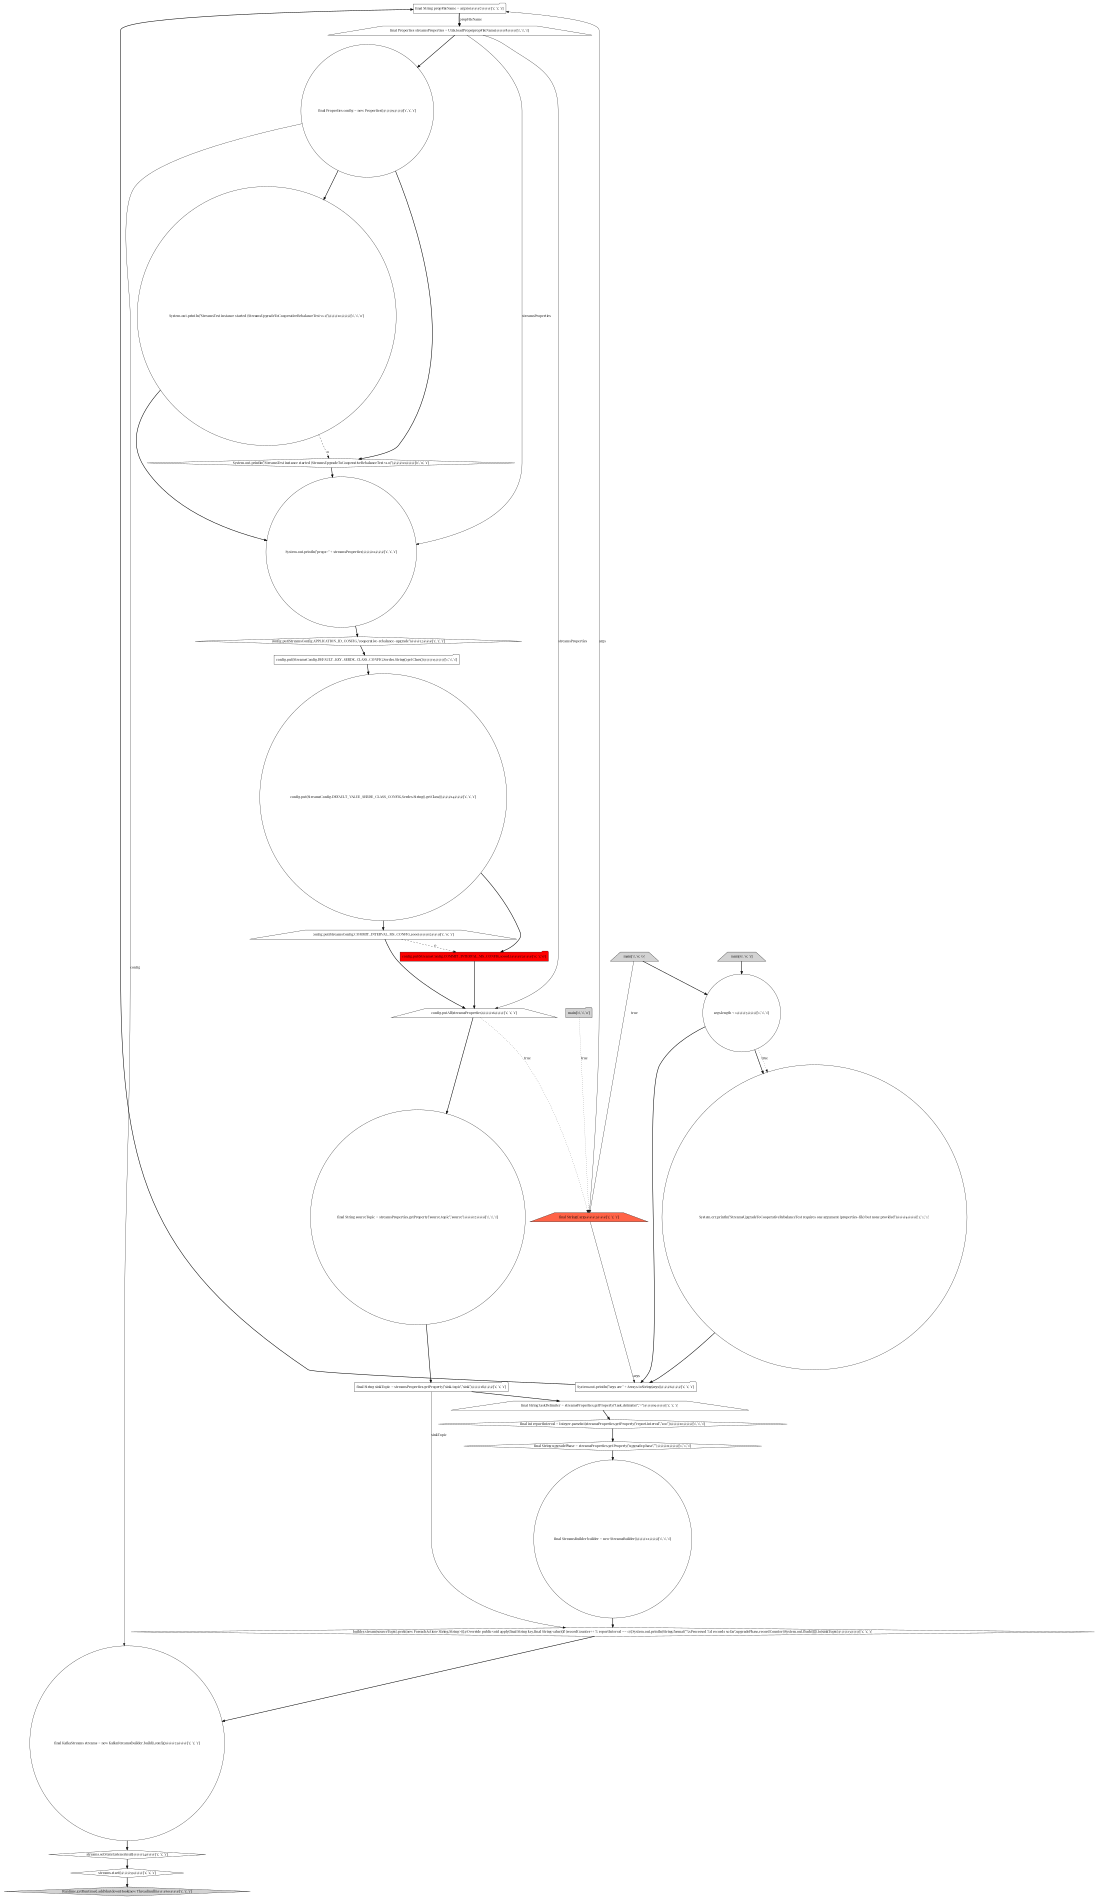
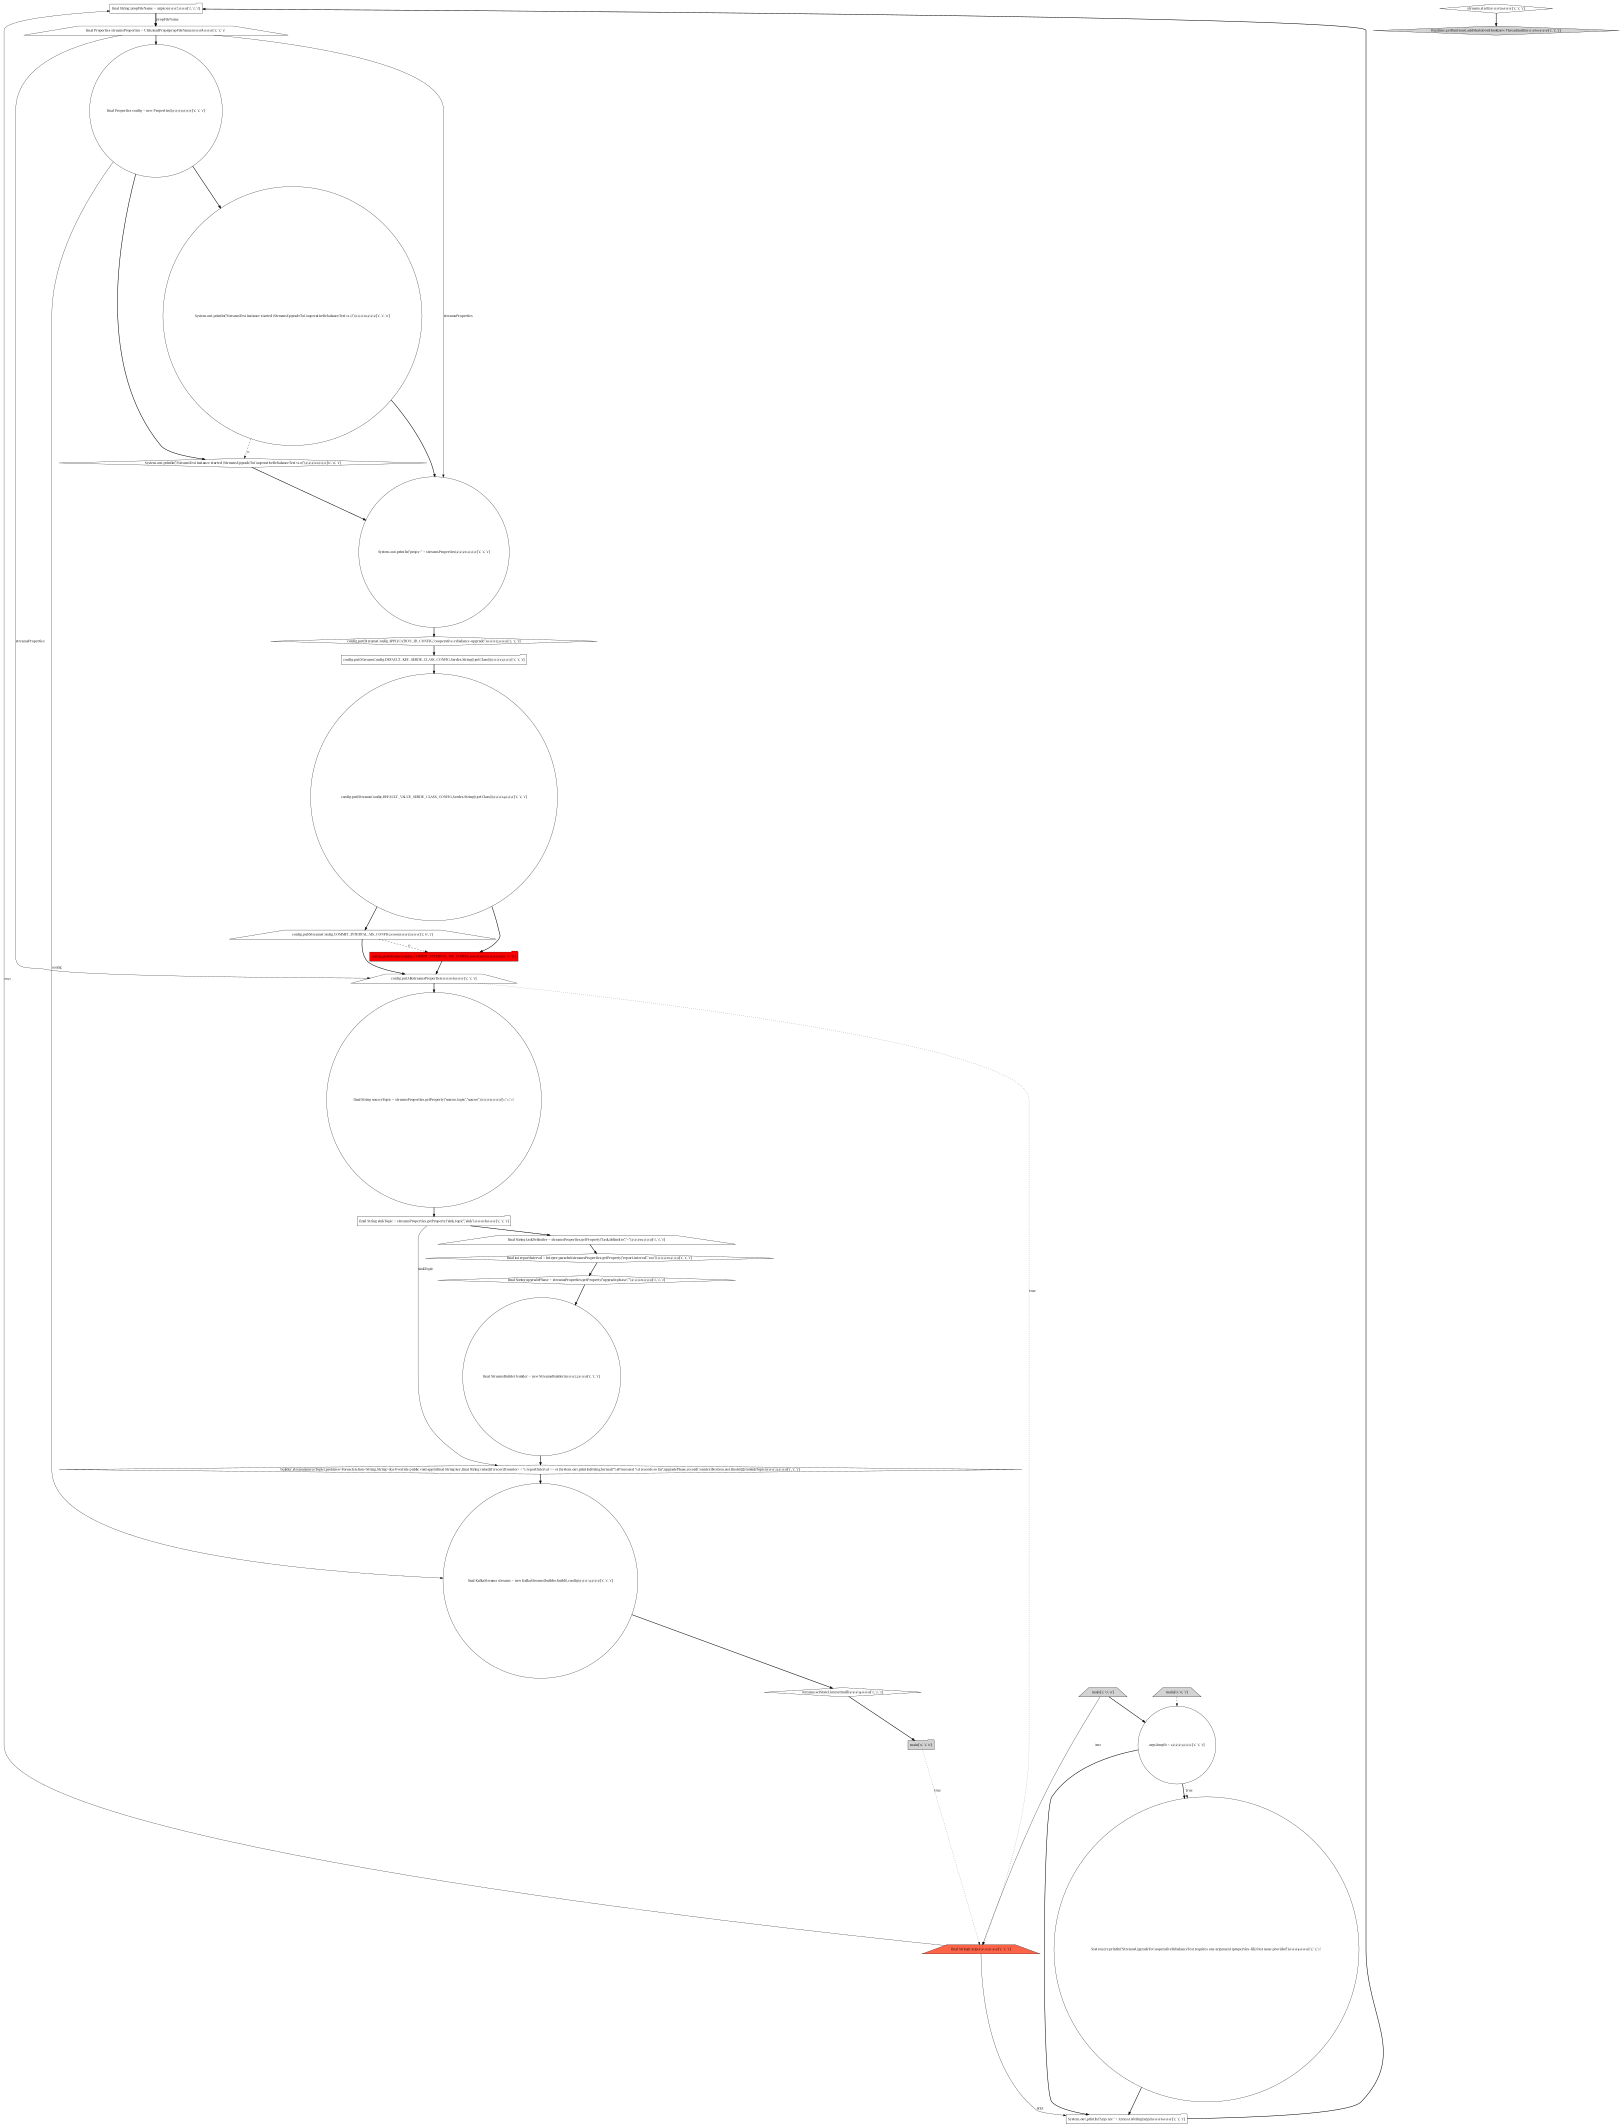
  digraph {
    fontname="Playfair Display"
    node [fillcolor=white fontname="Playfair Display" shape=circle style=filled]
    edge [fontname="Playfair Display" style=bold]
    n1 [label="final String propFileName = args(0(@@@7@@@['1', '1', '1']" shape=folder]
    n2 [label="final Properties streamsProperties = Utils.loadProps(propFileName)@@@8@@@['1', '1', '1']" shape=trapezium]
    n3 [label="System.out.println(\"props=\" + streamsProperties)@@@11@@@['1', '1', '1']"]
    n4 [label="final Properties config = new Properties()@@@9@@@['1', '1', '1']"]
    n5 [label="config.putAll(streamsProperties)@@@16@@@['1', '1', '1']" shape=trapezium]
    n6 [label="final KafkaStreams streams = new KafkaStreams(builder.build(),config)@@@33@@@['1', '1', '1']"]
    n7 [label="streams.setStateListener(null)@@@34@@@['1', '1', '1']" shape=diamond]
    n8 [label="streams.start()@@@59@@@['1', '1', '1']" shape=diamond]
    n9 [label="final String sourceTopic = streamsProperties.getProperty(\"source.topic\",\"source\")@@@17@@@['1', '1', '1']"]
    n10 [label="final String sinkTopic = streamsProperties.getProperty(\"sink.topic\",\"sink\")@@@18@@@['1', '1', '1']" shape=folder]
    n11 [label="builder.stream(sourceTopic).peek(new ForeachAction<String,String>(){@Override public void apply(final String key,final String value){if (recordCounter++ % reportInterval == 0) {System.out.println(String.format(\"%sProcessed %d records so far\",upgradePhase,recordCounter))System.out.flush()}}}).to(sinkTopic)@@@23@@@['1', '1', '1']" shape=diamond]
    n12 [label="final String taskDelimiter = streamsProperties.getProperty(\"task.delimiter\",\"#\")@@@19@@@['1', '1', '1']" shape=trapezium]
    n13 [label="config.put(StreamsConfig.DEFAULT_VALUE_SERDE_CLASS_CONFIG,Serdes.String().getClass())@@@14@@@['1', '1', '1']"]
    n14 [fillcolor=red label="config.put(StreamsConfig.COMMIT_INTERVAL_MS_CONFIG,1000L)@@@15@@@['0', '1', '0']" shape=folder]
    n15 [label="config.put(StreamsConfig.COMMIT_INTERVAL_MS_CONFIG,1000)@@@15@@@['1', '0', '1']" shape=trapezium]
    n16 [label="final int reportInterval = Integer.parseInt(streamsProperties.getProperty(\"report.interval\",\"100\"))@@@20@@@['1', '1', '1']" shape=diamond]
    n17 [label="final String upgradePhase = streamsProperties.getProperty(\"upgrade.phase\",\"\")@@@21@@@['1', '1', '1']" shape=diamond]
    n18 [label="final StreamsBuilder builder = new StreamsBuilder()@@@22@@@['1', '1', '1']"]
    n19 [label="config.put(StreamsConfig.APPLICATION_ID_CONFIG,\"cooperative-rebalance-upgrade\")@@@12@@@['1', '1', '1']" shape=diamond]
    n20 [label="System.out.println(\"StreamsTest instance started (StreamsUpgradeToCooperativeRebalanceTest v1.1)\")@@@10@@@['1', '1', '0']"]
    n21 [label="System.out.println(\"StreamsTest instance started (StreamsUpgradeToCooperativeRebalanceTest v1.0)\")@@@10@@@['0', '0', '1']" shape=diamond]
    n22 [fillcolor=tomato label="final String(( args@@@2@@@['1', '1', '1']" shape=trapezium]
    n23 [fillcolor=lightgray label="Runtime.getRuntime().addShutdownHook(new Thread(null))@@@60@@@['1', '1', '1']" shape=diamond]
    n24 [fillcolor=lightgray label="main['0', '0', '1']" shape=trapezium]
    n25 [label="args.length < 1@@@3@@@['1', '1', '1']"]
    n26 [label="System.out.println(\"Args are \" + Arrays.toString(args))@@@6@@@['1', '1', '1']" shape=folder]
    n27 [label="System.err.println(\"StreamsUpgradeToCooperativeRebalanceTest requires one argument (properties-file) but none provided\")@@@4@@@['1', '1', '1']"]
    n28 [label="config.put(StreamsConfig.DEFAULT_KEY_SERDE_CLASS_CONFIG,Serdes.String().getClass())@@@13@@@['1', '1', '1']" shape=folder]
    n29 [fillcolor=lightgray label="main['0', '1', '0']" shape=folder]
    n30 [fillcolor=lightgray label="main['1', '0', '0']" shape=trapezium]
    n1 -> n2
    n1 -> n2 [label=propFileName style=solid]
    n2 -> n3 [label=streamsProperties style=solid]
    n2 -> n4
    n2 -> n5 [label=streamsProperties style=solid]
    n3 -> n19
    n4 -> n6 [label=config style=solid]
    n4 -> n20
    n4 -> n21
    n5 -> n9
    n5 -> n22 [label=true style=dotted]
    n6 -> n7
-   n7 -> n8
+   n7 -> n29
    n8 -> n23
    n9 -> n10
    n10 -> n11 [label=sinkTopic style=solid]
    n10 -> n12
    n11 -> n6
    n12 -> n16
    n13 -> n14
    n13 -> n15
    n14 -> n5
    n15 -> n5
    n15 -> n14 [label=0 style=dashed]
    n16 -> n17
    n17 -> n18
    n18 -> n11
    n19 -> n28
    n20 -> n3
    n20 -> n21 [label=0 style=dashed]
    n21 -> n3
    n22 -> n1 [label=args style=solid]
    n22 -> n26 [label=args style=solid]
-   n24 -> n25
+   n24 -> n25 [style=dashed]
    n25 -> n26
    n25 -> n27 [label=true style=dotted]
    n25 -> n27
    n26 -> n1
    n27 -> n26
    n28 -> n13
    n29 -> n22 [label=true style=dotted]
    n30 -> n22 [label=true style=solid]
    n30 -> n25
  }
